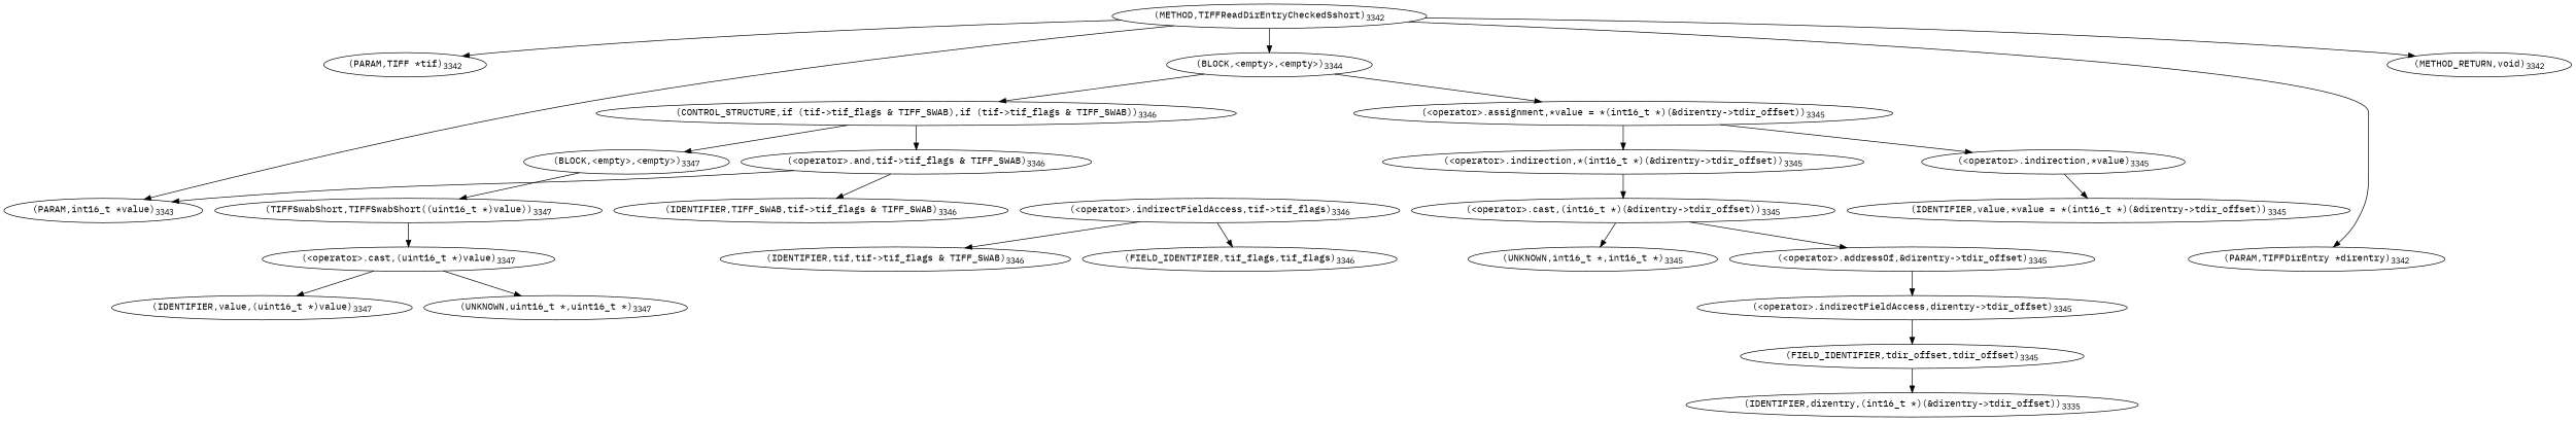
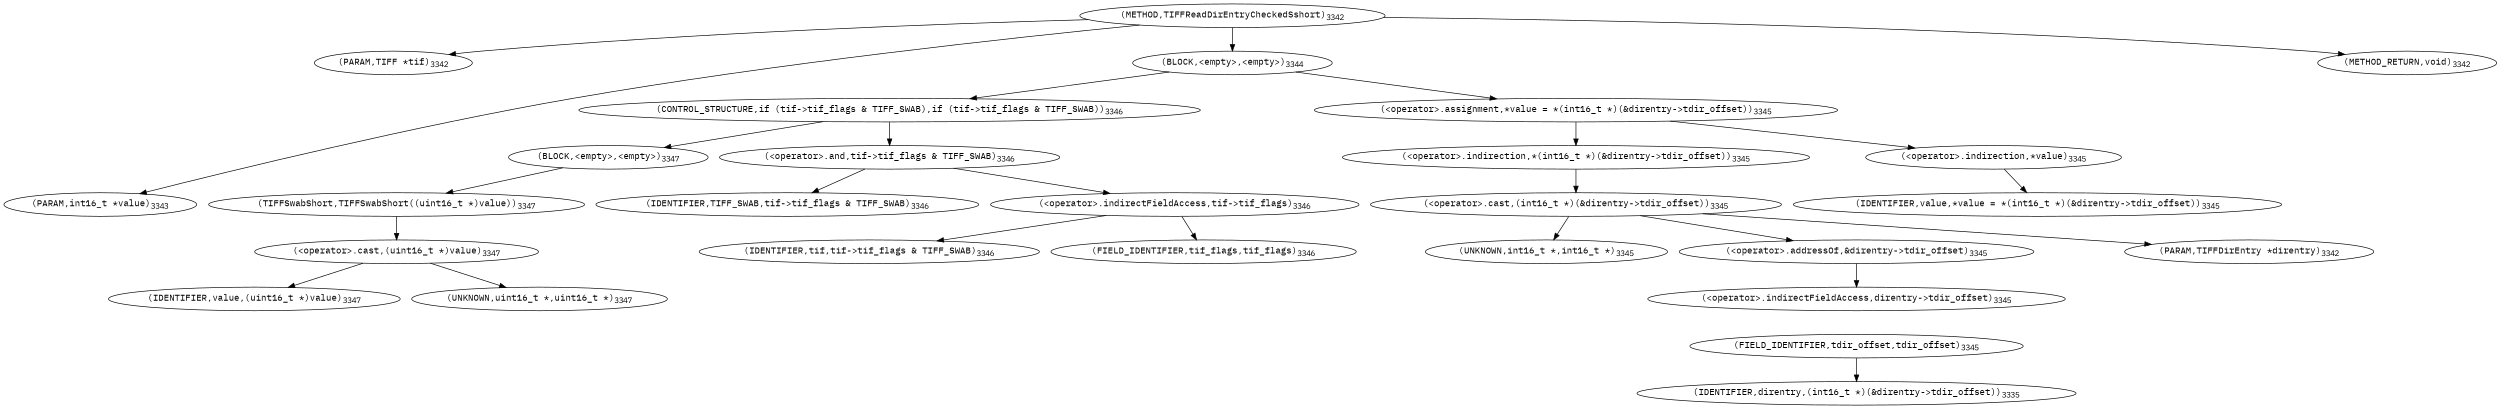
  digraph {
    fontname="IBM Plex Mono"
    node [fontname="IBM Plex Mono"]
    edge [fontname="IBM Plex Mono"]
    n1 [label=<(METHOD,TIFFReadDirEntryCheckedSshort)<SUB>3342</SUB>>]
    n2 [label=<(PARAM,TIFF *tif)<SUB>3342</SUB>>]
    n3 [label=<(PARAM,TIFFDirEntry *direntry)<SUB>3342</SUB>>]
    n4 [label=<(PARAM,int16_t *value)<SUB>3343</SUB>>]
    n5 [label=<(BLOCK,&lt;empty&gt;,&lt;empty&gt;)<SUB>3344</SUB>>]
    n6 [label=<(METHOD_RETURN,void)<SUB>3342</SUB>>]
    n7 [label=<(&lt;operator&gt;.assignment,*value = *(int16_t *)(&amp;direntry-&gt;tdir_offset))<SUB>3345</SUB>>]
    n8 [label=<(CONTROL_STRUCTURE,if (tif-&gt;tif_flags &amp; TIFF_SWAB),if (tif-&gt;tif_flags &amp; TIFF_SWAB))<SUB>3346</SUB>>]
    n9 [label=<(&lt;operator&gt;.indirection,*value)<SUB>3345</SUB>>]
    n10 [label=<(&lt;operator&gt;.indirection,*(int16_t *)(&amp;direntry-&gt;tdir_offset))<SUB>3345</SUB>>]
    n11 [label=<(&lt;operator&gt;.and,tif-&gt;tif_flags &amp; TIFF_SWAB)<SUB>3346</SUB>>]
    n12 [label=<(BLOCK,&lt;empty&gt;,&lt;empty&gt;)<SUB>3347</SUB>>]
    n13 [label=<(IDENTIFIER,value,*value = *(int16_t *)(&amp;direntry-&gt;tdir_offset))<SUB>3345</SUB>>]
    n14 [label=<(&lt;operator&gt;.cast,(int16_t *)(&amp;direntry-&gt;tdir_offset))<SUB>3345</SUB>>]
    n15 [label=<(UNKNOWN,int16_t *,int16_t *)<SUB>3345</SUB>>]
    n16 [label=<(&lt;operator&gt;.addressOf,&amp;direntry-&gt;tdir_offset)<SUB>3345</SUB>>]
    n17 [label=<(&lt;operator&gt;.indirectFieldAccess,direntry-&gt;tdir_offset)<SUB>3345</SUB>>]
    n18 [label=<(FIELD_IDENTIFIER,tdir_offset,tdir_offset)<SUB>3345</SUB>>]
    n19 [label=<(IDENTIFIER,direntry,(int16_t *)(&amp;direntry-&gt;tdir_offset))<SUB>3335</SUB>>]
    n20 [label=<(&lt;operator&gt;.indirectFieldAccess,tif-&gt;tif_flags)<SUB>3346</SUB>>]
    n21 [label=<(IDENTIFIER,TIFF_SWAB,tif-&gt;tif_flags &amp; TIFF_SWAB)<SUB>3346</SUB>>]
    n22 [label=<(TIFFSwabShort,TIFFSwabShort((uint16_t *)value))<SUB>3347</SUB>>]
    n23 [label=<(IDENTIFIER,tif,tif-&gt;tif_flags &amp; TIFF_SWAB)<SUB>3346</SUB>>]
    n24 [label=<(FIELD_IDENTIFIER,tif_flags,tif_flags)<SUB>3346</SUB>>]
    n25 [label=<(&lt;operator&gt;.cast,(uint16_t *)value)<SUB>3347</SUB>>]
    n26 [label=<(UNKNOWN,uint16_t *,uint16_t *)<SUB>3347</SUB>>]
    n27 [label=<(IDENTIFIER,value,(uint16_t *)value)<SUB>3347</SUB>>]
    n1 -> n2
-   n1 -> n3
+   n14 -> n3
    n1 -> n4
    n1 -> n5
    n1 -> n6
    n5 -> n7
    n5 -> n8
    n7 -> n9
    n7 -> n10
    n8 -> n11
    n8 -> n12
    n9 -> n13
    n10 -> n14
-   n11 -> n4
+   n11 -> n20
    n11 -> n21
    n12 -> n22
    n14 -> n15
    n14 -> n16
    n16 -> n17
-   n17 -> n18
    n18 -> n19
    n20 -> n23
    n20 -> n24
    n22 -> n25
    n25 -> n26
    n25 -> n27
  }
